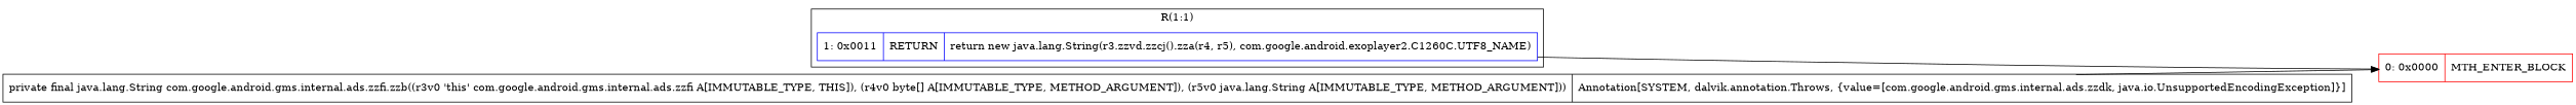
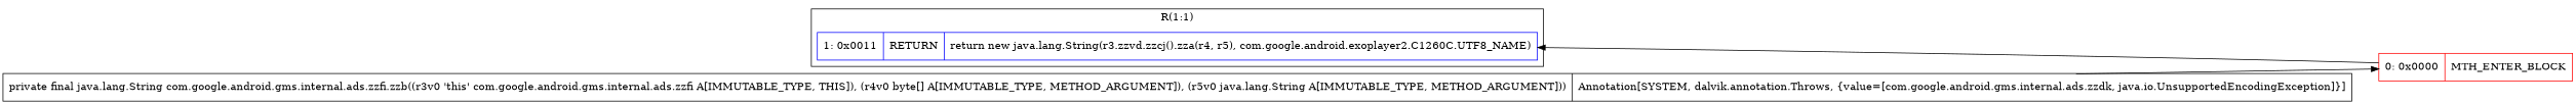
  digraph {
    rankdir=LR
    node [shape=record]
    n1 [color=blue label="{1\:\ 0x0011|RETURN\l|return new java.lang.String(r3.zzvd.zzcj().zza(r4, r5), com.google.android.exoplayer2.C1260C.UTF8_NAME)\l}"]
    n2 [color=red label="{0\:\ 0x0000|MTH_ENTER_BLOCK\l}"]
    n3 [label="{private final java.lang.String com.google.android.gms.internal.ads.zzfi.zzb((r3v0 'this' com.google.android.gms.internal.ads.zzfi A[IMMUTABLE_TYPE, THIS]), (r4v0 byte[] A[IMMUTABLE_TYPE, METHOD_ARGUMENT]), (r5v0 java.lang.String A[IMMUTABLE_TYPE, METHOD_ARGUMENT]))  | Annotation[SYSTEM, dalvik.annotation.Throws, \{value=[com.google.android.gms.internal.ads.zzdk, java.io.UnsupportedEncodingException]\}]\l}"]
    subgraph cluster_1 {
      label="R(1:1)"
      n1
    }
-   n1 -> n2
+   n2 -> n1
    n3 -> n2
  }
